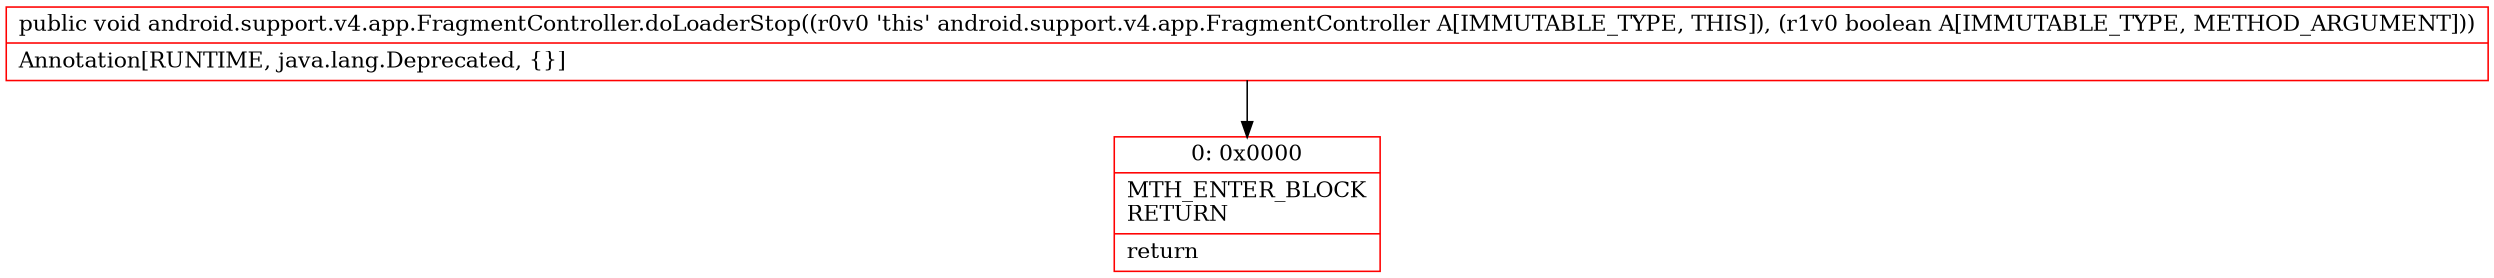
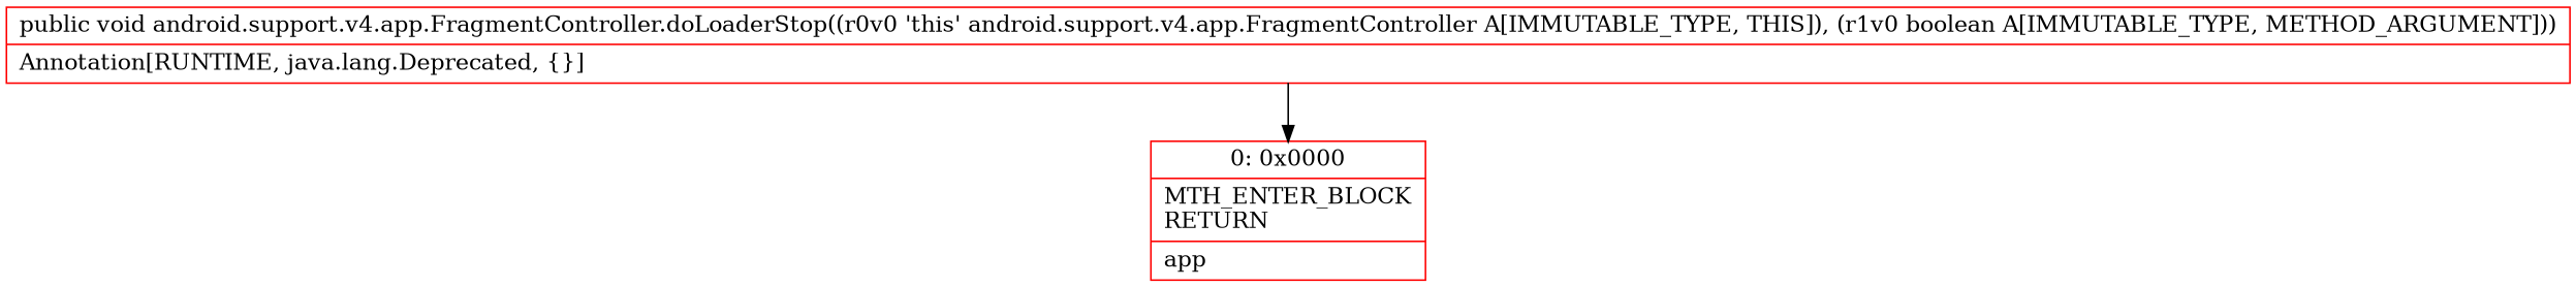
  digraph {
    node [shape=record color=red]
-   n1 [label="{0\:\ 0x0000|MTH_ENTER_BLOCK\lRETURN\l|return\l}"]
+   n1 [label="{0\:\ 0x0000|MTH_ENTER_BLOCK\lRETURN\l|app\l}"]
    n2 [label="{public void android.support.v4.app.FragmentController.doLoaderStop((r0v0 'this' android.support.v4.app.FragmentController A[IMMUTABLE_TYPE, THIS]), (r1v0 boolean A[IMMUTABLE_TYPE, METHOD_ARGUMENT]))  | Annotation[RUNTIME, java.lang.Deprecated, \{\}]\l}"]
    n2 -> n1
  }
